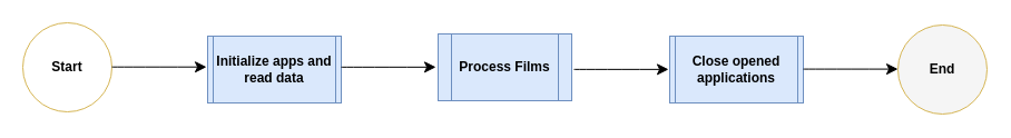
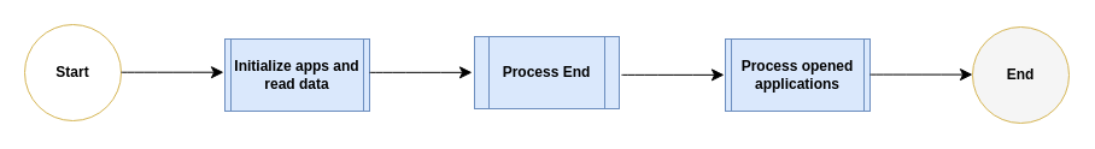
  <mxCell id="0" />
  <mxCell id="1" parent="0" />
  <mxCell id="2" value="Start" style="ellipse;whiteSpace=wrap;html=1;aspect=fixed;fontStyle=1;fillColor=#ffffff;strokeColor=#d6b656;" parent="1" vertex="1"><mxGeometry x="20" y="20" width="80" height="80" as="geometry" /></mxCell>
  <mxCell id="3" value="Initialize apps and read data" style="shape=process;whiteSpace=wrap;html=1;backgroundOutline=1;fillColor=#dae8fc;strokeColor=#6c8ebf;fontStyle=1;size=0.043;" parent="1" vertex="1"><mxGeometry x="186" y="32" width="120" height="60" as="geometry" /></mxCell>
  <mxCell id="4" style="edgeStyle=none;curved=1;rounded=0;orthogonalLoop=1;jettySize=auto;html=1;entryX=0;entryY=0;entryDx=0;entryDy=0;fontSize=12;startSize=8;endSize=8;" parent="1" edge="1"><mxGeometry relative="1" as="geometry"><mxPoint x="100" y="59.71" as="sourcePoint" /><mxPoint x="185" y="59.71" as="targetPoint" /></mxGeometry></mxCell>
  <mxCell id="5" style="edgeStyle=none;curved=1;rounded=0;orthogonalLoop=1;jettySize=auto;html=1;entryX=0;entryY=0;entryDx=0;entryDy=0;fontSize=12;startSize=8;endSize=8;" parent="1" edge="1"><mxGeometry relative="1" as="geometry"><mxPoint x="306" y="59.83" as="sourcePoint" /><mxPoint x="391" y="59.83" as="targetPoint" /></mxGeometry></mxCell>
  <mxCell id="6" style="edgeStyle=none;curved=1;rounded=0;orthogonalLoop=1;jettySize=auto;html=1;entryX=0;entryY=0;entryDx=0;entryDy=0;fontSize=12;startSize=8;endSize=8;" parent="1" edge="1"><mxGeometry relative="1" as="geometry"><mxPoint x="515" y="61.86" as="sourcePoint" /><mxPoint x="600" y="61.86" as="targetPoint" /></mxGeometry></mxCell>
- <mxCell id="7" value="Close opened applications" style="shape=process;whiteSpace=wrap;html=1;backgroundOutline=1;fillColor=#dae8fc;strokeColor=#6c8ebf;fontStyle=1;size=0.043;" parent="1" vertex="1"><mxGeometry x="601" y="32" width="120" height="60" as="geometry" /></mxCell>
- <mxCell id="8" value="Process Films" style="shape=process;whiteSpace=wrap;html=1;backgroundOutline=1;fillColor=#dae8fc;strokeColor=#6c8ebf;fontStyle=1" parent="1" vertex="1"><mxGeometry x="393" y="30" width="120" height="60" as="geometry" /></mxCell>
+ <mxCell id="7" value="Process opened applications" style="shape=process;whiteSpace=wrap;html=1;backgroundOutline=1;fillColor=#dae8fc;strokeColor=#6c8ebf;fontStyle=1;size=0.043;" parent="1" vertex="1"><mxGeometry x="601" y="32" width="120" height="60" as="geometry" /></mxCell>
+ <mxCell id="8" value="Process End" style="shape=process;whiteSpace=wrap;html=1;backgroundOutline=1;fillColor=#dae8fc;strokeColor=#6c8ebf;fontStyle=1" parent="1" vertex="1"><mxGeometry x="393" y="30" width="120" height="60" as="geometry" /></mxCell>
  <mxCell id="9" value="End" style="ellipse;whiteSpace=wrap;html=1;aspect=fixed;fillColor=#f5f5f5;strokeColor=#d6b656;fontStyle=1;" parent="1" vertex="1"><mxGeometry x="806" y="22" width="80" height="80" as="geometry" /></mxCell>
  <mxCell id="10" style="edgeStyle=none;curved=1;rounded=0;orthogonalLoop=1;jettySize=auto;html=1;entryX=0;entryY=0;entryDx=0;entryDy=0;fontSize=12;startSize=8;endSize=8;" parent="1" edge="1"><mxGeometry relative="1" as="geometry"><mxPoint x="721" y="61.6" as="sourcePoint" /><mxPoint x="806" y="61.6" as="targetPoint" /></mxGeometry></mxCell>
